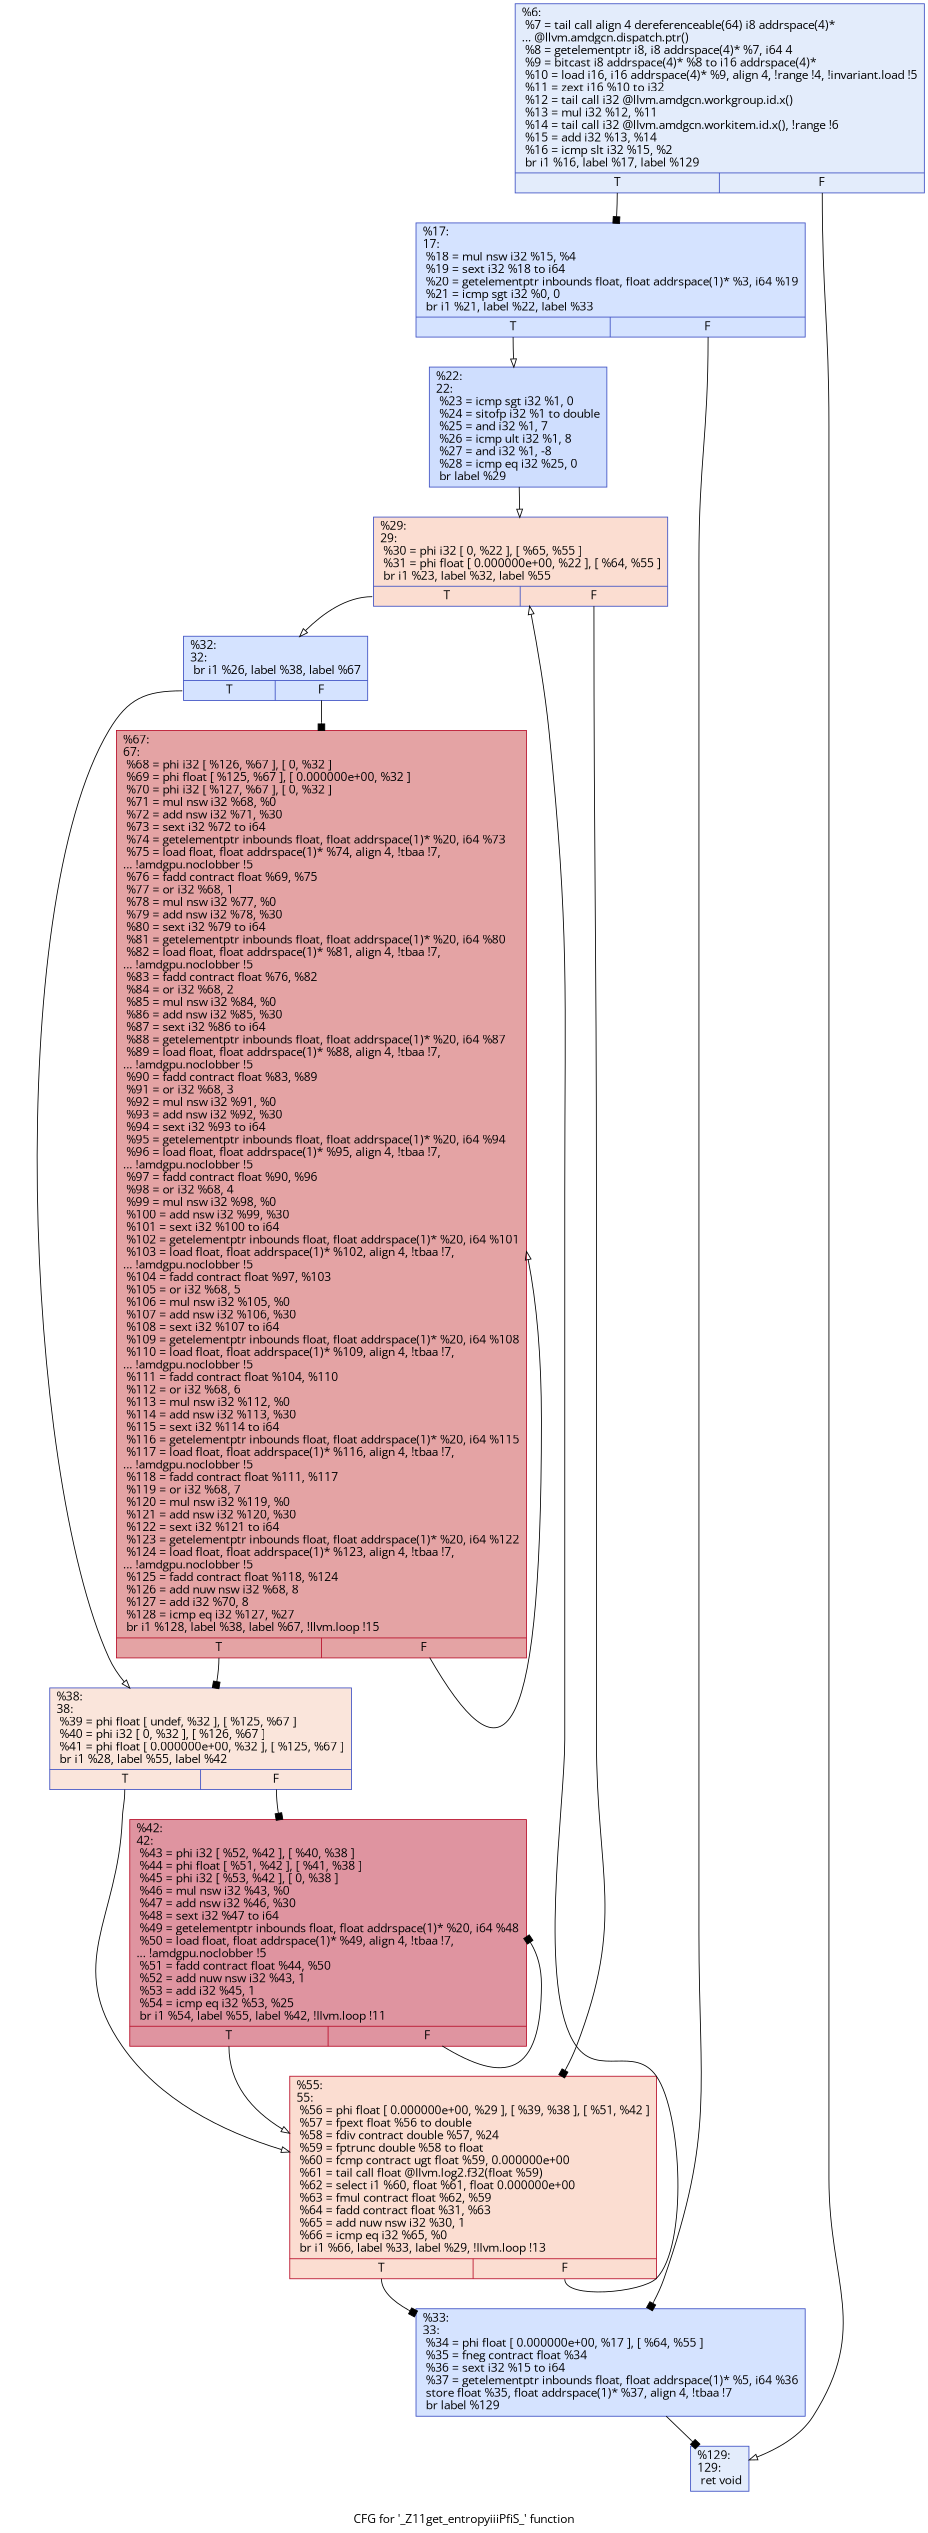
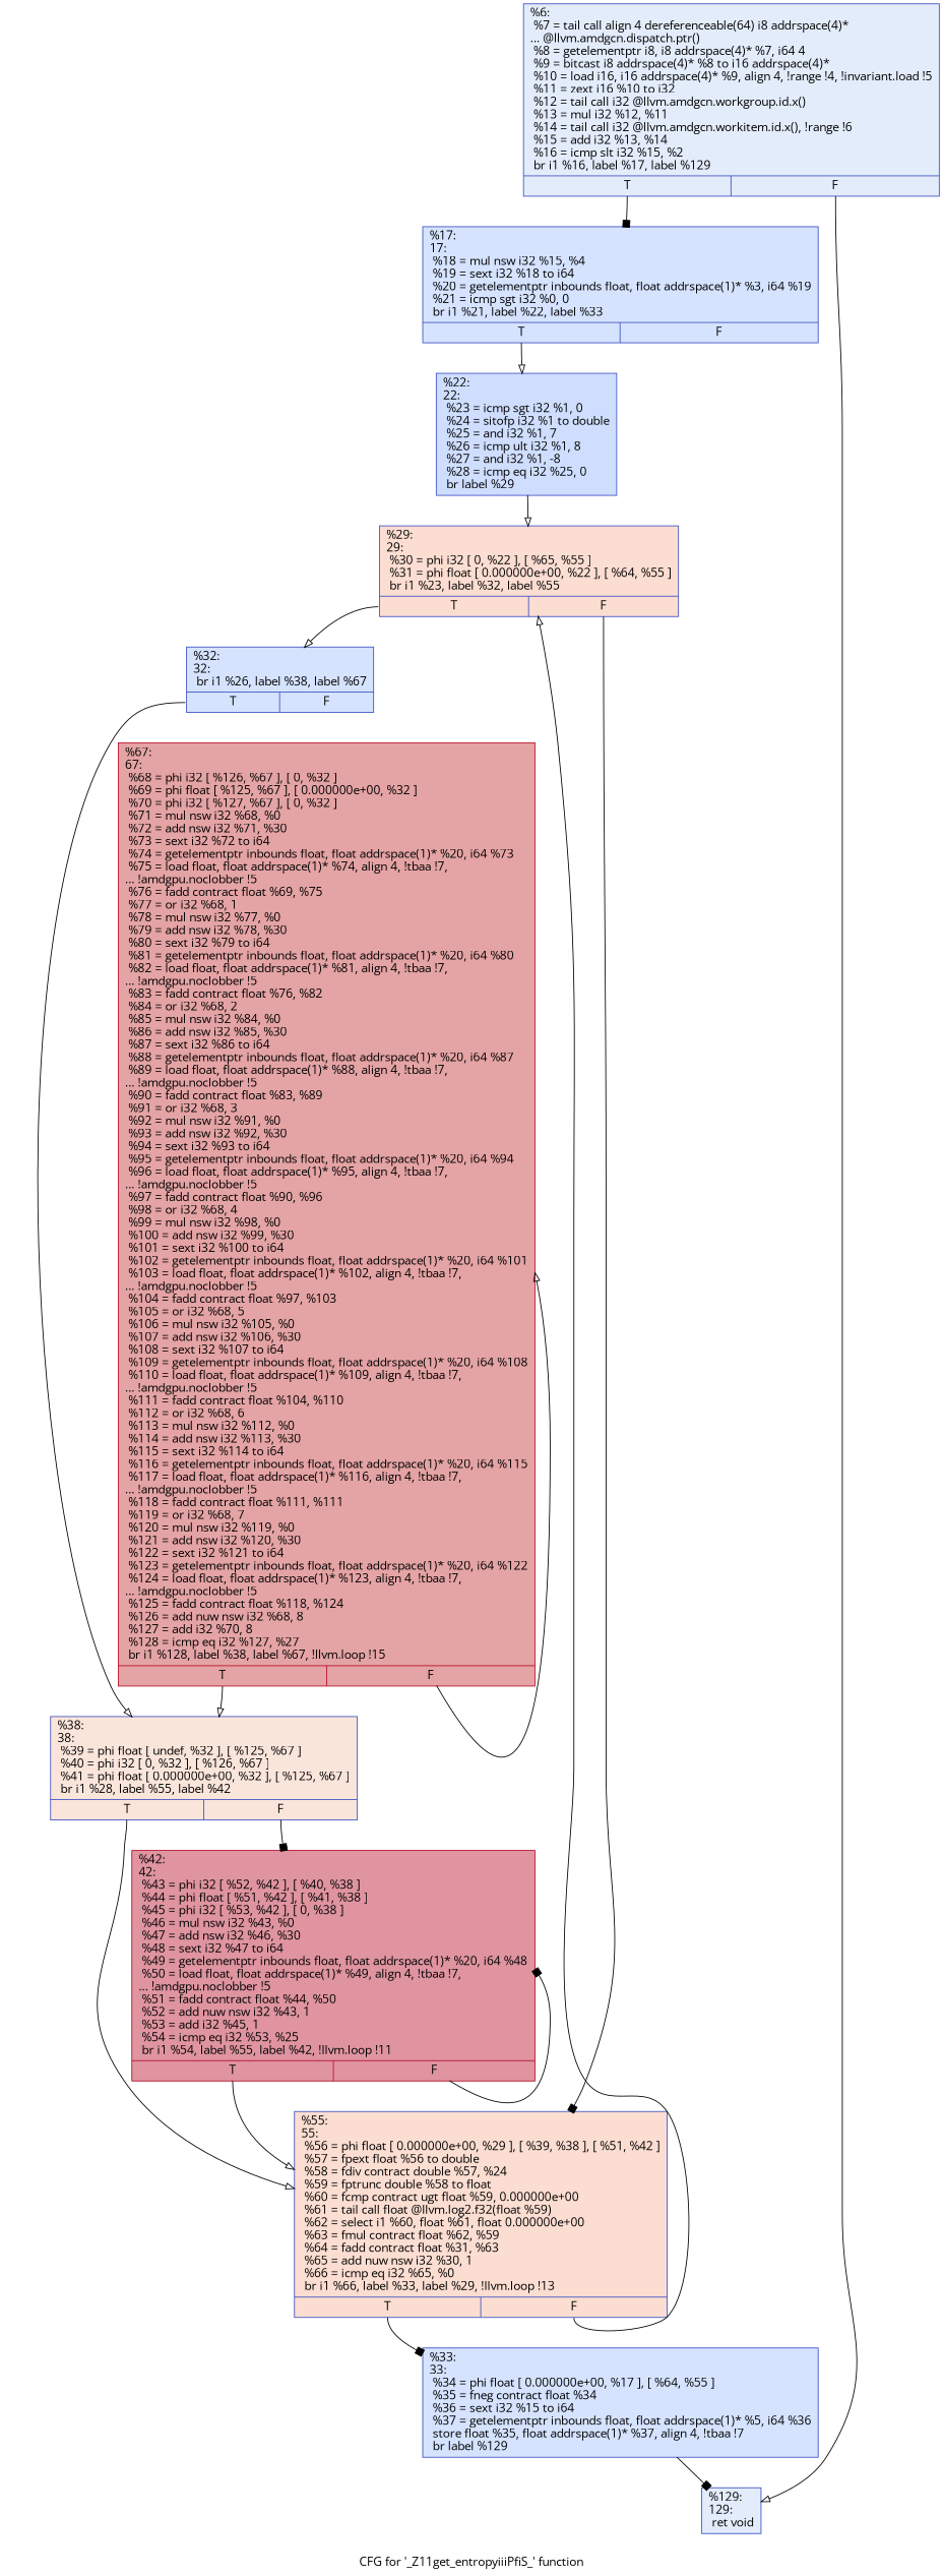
  digraph {
    fontname="Open Sans"
    label="CFG for '_Z11get_entropyiiiPfiS_' function"
    node [color="#3d50c3ff" fillcolor="#a1c0ff70" fontname="Open Sans" shape=record style=filled]
    edge [arrowhead=box fontname="Open Sans" tailport=s0]
    n1 [fillcolor="#bfd3f670" label="{%6:\l  %7 = tail call align 4 dereferenceable(64) i8 addrspace(4)*\l... @llvm.amdgcn.dispatch.ptr()\l  %8 = getelementptr i8, i8 addrspace(4)* %7, i64 4\l  %9 = bitcast i8 addrspace(4)* %8 to i16 addrspace(4)*\l  %10 = load i16, i16 addrspace(4)* %9, align 4, !range !4, !invariant.load !5\l  %11 = zext i16 %10 to i32\l  %12 = tail call i32 @llvm.amdgcn.workgroup.id.x()\l  %13 = mul i32 %12, %11\l  %14 = tail call i32 @llvm.amdgcn.workitem.id.x(), !range !6\l  %15 = add i32 %13, %14\l  %16 = icmp slt i32 %15, %2\l  br i1 %16, label %17, label %129\l|{<s0>T|<s1>F}}"]
    n2 [label="{%17:\l17:                                               \l  %18 = mul nsw i32 %15, %4\l  %19 = sext i32 %18 to i64\l  %20 = getelementptr inbounds float, float addrspace(1)* %3, i64 %19\l  %21 = icmp sgt i32 %0, 0\l  br i1 %21, label %22, label %33\l|{<s0>T|<s1>F}}"]
    n3 [fillcolor="#bfd3f670" label="{%129:\l129:                                              \l  ret void\l}"]
    n4 [fillcolor="#93b5fe70" label="{%22:\l22:                                               \l  %23 = icmp sgt i32 %1, 0\l  %24 = sitofp i32 %1 to double\l  %25 = and i32 %1, 7\l  %26 = icmp ult i32 %1, 8\l  %27 = and i32 %1, -8\l  %28 = icmp eq i32 %25, 0\l  br label %29\l}"]
    n5 [label="{%33:\l33:                                               \l  %34 = phi float [ 0.000000e+00, %17 ], [ %64, %55 ]\l  %35 = fneg contract float %34\l  %36 = sext i32 %15 to i64\l  %37 = getelementptr inbounds float, float addrspace(1)* %5, i64 %36\l  store float %35, float addrspace(1)* %37, align 4, !tbaa !7\l  br label %129\l}"]
    n6 [fillcolor="#f7b39670" label="{%29:\l29:                                               \l  %30 = phi i32 [ 0, %22 ], [ %65, %55 ]\l  %31 = phi float [ 0.000000e+00, %22 ], [ %64, %55 ]\l  br i1 %23, label %32, label %55\l|{<s0>T|<s1>F}}"]
    n7 [label="{%32:\l32:                                               \l  br i1 %26, label %38, label %67\l|{<s0>T|<s1>F}}"]
-   n8 [color="#b70d28ff" fillcolor="#f7b39670" label="{%55:\l55:                                               \l  %56 = phi float [ 0.000000e+00, %29 ], [ %39, %38 ], [ %51, %42 ]\l  %57 = fpext float %56 to double\l  %58 = fdiv contract double %57, %24\l  %59 = fptrunc double %58 to float\l  %60 = fcmp contract ugt float %59, 0.000000e+00\l  %61 = tail call float @llvm.log2.f32(float %59)\l  %62 = select i1 %60, float %61, float 0.000000e+00\l  %63 = fmul contract float %62, %59\l  %64 = fadd contract float %31, %63\l  %65 = add nuw nsw i32 %30, 1\l  %66 = icmp eq i32 %65, %0\l  br i1 %66, label %33, label %29, !llvm.loop !13\l|{<s0>T|<s1>F}}"]
+   n8 [fillcolor="#f7b39670" label="{%55:\l55:                                               \l  %56 = phi float [ 0.000000e+00, %29 ], [ %39, %38 ], [ %51, %42 ]\l  %57 = fpext float %56 to double\l  %58 = fdiv contract double %57, %24\l  %59 = fptrunc double %58 to float\l  %60 = fcmp contract ugt float %59, 0.000000e+00\l  %61 = tail call float @llvm.log2.f32(float %59)\l  %62 = select i1 %60, float %61, float 0.000000e+00\l  %63 = fmul contract float %62, %59\l  %64 = fadd contract float %31, %63\l  %65 = add nuw nsw i32 %30, 1\l  %66 = icmp eq i32 %65, %0\l  br i1 %66, label %33, label %29, !llvm.loop !13\l|{<s0>T|<s1>F}}"]
    n9 [fillcolor="#f4c5ad70" label="{%38:\l38:                                               \l  %39 = phi float [ undef, %32 ], [ %125, %67 ]\l  %40 = phi i32 [ 0, %32 ], [ %126, %67 ]\l  %41 = phi float [ 0.000000e+00, %32 ], [ %125, %67 ]\l  br i1 %28, label %55, label %42\l|{<s0>T|<s1>F}}"]
-   n10 [color="#b70d28ff" fillcolor="#c32e3170" label="{%67:\l67:                                               \l  %68 = phi i32 [ %126, %67 ], [ 0, %32 ]\l  %69 = phi float [ %125, %67 ], [ 0.000000e+00, %32 ]\l  %70 = phi i32 [ %127, %67 ], [ 0, %32 ]\l  %71 = mul nsw i32 %68, %0\l  %72 = add nsw i32 %71, %30\l  %73 = sext i32 %72 to i64\l  %74 = getelementptr inbounds float, float addrspace(1)* %20, i64 %73\l  %75 = load float, float addrspace(1)* %74, align 4, !tbaa !7,\l... !amdgpu.noclobber !5\l  %76 = fadd contract float %69, %75\l  %77 = or i32 %68, 1\l  %78 = mul nsw i32 %77, %0\l  %79 = add nsw i32 %78, %30\l  %80 = sext i32 %79 to i64\l  %81 = getelementptr inbounds float, float addrspace(1)* %20, i64 %80\l  %82 = load float, float addrspace(1)* %81, align 4, !tbaa !7,\l... !amdgpu.noclobber !5\l  %83 = fadd contract float %76, %82\l  %84 = or i32 %68, 2\l  %85 = mul nsw i32 %84, %0\l  %86 = add nsw i32 %85, %30\l  %87 = sext i32 %86 to i64\l  %88 = getelementptr inbounds float, float addrspace(1)* %20, i64 %87\l  %89 = load float, float addrspace(1)* %88, align 4, !tbaa !7,\l... !amdgpu.noclobber !5\l  %90 = fadd contract float %83, %89\l  %91 = or i32 %68, 3\l  %92 = mul nsw i32 %91, %0\l  %93 = add nsw i32 %92, %30\l  %94 = sext i32 %93 to i64\l  %95 = getelementptr inbounds float, float addrspace(1)* %20, i64 %94\l  %96 = load float, float addrspace(1)* %95, align 4, !tbaa !7,\l... !amdgpu.noclobber !5\l  %97 = fadd contract float %90, %96\l  %98 = or i32 %68, 4\l  %99 = mul nsw i32 %98, %0\l  %100 = add nsw i32 %99, %30\l  %101 = sext i32 %100 to i64\l  %102 = getelementptr inbounds float, float addrspace(1)* %20, i64 %101\l  %103 = load float, float addrspace(1)* %102, align 4, !tbaa !7,\l... !amdgpu.noclobber !5\l  %104 = fadd contract float %97, %103\l  %105 = or i32 %68, 5\l  %106 = mul nsw i32 %105, %0\l  %107 = add nsw i32 %106, %30\l  %108 = sext i32 %107 to i64\l  %109 = getelementptr inbounds float, float addrspace(1)* %20, i64 %108\l  %110 = load float, float addrspace(1)* %109, align 4, !tbaa !7,\l... !amdgpu.noclobber !5\l  %111 = fadd contract float %104, %110\l  %112 = or i32 %68, 6\l  %113 = mul nsw i32 %112, %0\l  %114 = add nsw i32 %113, %30\l  %115 = sext i32 %114 to i64\l  %116 = getelementptr inbounds float, float addrspace(1)* %20, i64 %115\l  %117 = load float, float addrspace(1)* %116, align 4, !tbaa !7,\l... !amdgpu.noclobber !5\l  %118 = fadd contract float %111, %117\l  %119 = or i32 %68, 7\l  %120 = mul nsw i32 %119, %0\l  %121 = add nsw i32 %120, %30\l  %122 = sext i32 %121 to i64\l  %123 = getelementptr inbounds float, float addrspace(1)* %20, i64 %122\l  %124 = load float, float addrspace(1)* %123, align 4, !tbaa !7,\l... !amdgpu.noclobber !5\l  %125 = fadd contract float %118, %124\l  %126 = add nuw nsw i32 %68, 8\l  %127 = add i32 %70, 8\l  %128 = icmp eq i32 %127, %27\l  br i1 %128, label %38, label %67, !llvm.loop !15\l|{<s0>T|<s1>F}}"]
+   n10 [color="#b70d28ff" fillcolor="#c32e3170" label="{%67:\l67:                                               \l  %68 = phi i32 [ %126, %67 ], [ 0, %32 ]\l  %69 = phi float [ %125, %67 ], [ 0.000000e+00, %32 ]\l  %70 = phi i32 [ %127, %67 ], [ 0, %32 ]\l  %71 = mul nsw i32 %68, %0\l  %72 = add nsw i32 %71, %30\l  %73 = sext i32 %72 to i64\l  %74 = getelementptr inbounds float, float addrspace(1)* %20, i64 %73\l  %75 = load float, float addrspace(1)* %74, align 4, !tbaa !7,\l... !amdgpu.noclobber !5\l  %76 = fadd contract float %69, %75\l  %77 = or i32 %68, 1\l  %78 = mul nsw i32 %77, %0\l  %79 = add nsw i32 %78, %30\l  %80 = sext i32 %79 to i64\l  %81 = getelementptr inbounds float, float addrspace(1)* %20, i64 %80\l  %82 = load float, float addrspace(1)* %81, align 4, !tbaa !7,\l... !amdgpu.noclobber !5\l  %83 = fadd contract float %76, %82\l  %84 = or i32 %68, 2\l  %85 = mul nsw i32 %84, %0\l  %86 = add nsw i32 %85, %30\l  %87 = sext i32 %86 to i64\l  %88 = getelementptr inbounds float, float addrspace(1)* %20, i64 %87\l  %89 = load float, float addrspace(1)* %88, align 4, !tbaa !7,\l... !amdgpu.noclobber !5\l  %90 = fadd contract float %83, %89\l  %91 = or i32 %68, 3\l  %92 = mul nsw i32 %91, %0\l  %93 = add nsw i32 %92, %30\l  %94 = sext i32 %93 to i64\l  %95 = getelementptr inbounds float, float addrspace(1)* %20, i64 %94\l  %96 = load float, float addrspace(1)* %95, align 4, !tbaa !7,\l... !amdgpu.noclobber !5\l  %97 = fadd contract float %90, %96\l  %98 = or i32 %68, 4\l  %99 = mul nsw i32 %98, %0\l  %100 = add nsw i32 %99, %30\l  %101 = sext i32 %100 to i64\l  %102 = getelementptr inbounds float, float addrspace(1)* %20, i64 %101\l  %103 = load float, float addrspace(1)* %102, align 4, !tbaa !7,\l... !amdgpu.noclobber !5\l  %104 = fadd contract float %97, %103\l  %105 = or i32 %68, 5\l  %106 = mul nsw i32 %105, %0\l  %107 = add nsw i32 %106, %30\l  %108 = sext i32 %107 to i64\l  %109 = getelementptr inbounds float, float addrspace(1)* %20, i64 %108\l  %110 = load float, float addrspace(1)* %109, align 4, !tbaa !7,\l... !amdgpu.noclobber !5\l  %111 = fadd contract float %104, %110\l  %112 = or i32 %68, 6\l  %113 = mul nsw i32 %112, %0\l  %114 = add nsw i32 %113, %30\l  %115 = sext i32 %114 to i64\l  %116 = getelementptr inbounds float, float addrspace(1)* %20, i64 %115\l  %117 = load float, float addrspace(1)* %116, align 4, !tbaa !7,\l... !amdgpu.noclobber !5\l  %118 = fadd contract float %111, %111\l  %119 = or i32 %68, 7\l  %120 = mul nsw i32 %119, %0\l  %121 = add nsw i32 %120, %30\l  %122 = sext i32 %121 to i64\l  %123 = getelementptr inbounds float, float addrspace(1)* %20, i64 %122\l  %124 = load float, float addrspace(1)* %123, align 4, !tbaa !7,\l... !amdgpu.noclobber !5\l  %125 = fadd contract float %118, %124\l  %126 = add nuw nsw i32 %68, 8\l  %127 = add i32 %70, 8\l  %128 = icmp eq i32 %127, %27\l  br i1 %128, label %38, label %67, !llvm.loop !15\l|{<s0>T|<s1>F}}"]
    n11 [color="#b70d28ff" fillcolor="#b70d2870" label="{%42:\l42:                                               \l  %43 = phi i32 [ %52, %42 ], [ %40, %38 ]\l  %44 = phi float [ %51, %42 ], [ %41, %38 ]\l  %45 = phi i32 [ %53, %42 ], [ 0, %38 ]\l  %46 = mul nsw i32 %43, %0\l  %47 = add nsw i32 %46, %30\l  %48 = sext i32 %47 to i64\l  %49 = getelementptr inbounds float, float addrspace(1)* %20, i64 %48\l  %50 = load float, float addrspace(1)* %49, align 4, !tbaa !7,\l... !amdgpu.noclobber !5\l  %51 = fadd contract float %44, %50\l  %52 = add nuw nsw i32 %43, 1\l  %53 = add i32 %45, 1\l  %54 = icmp eq i32 %53, %25\l  br i1 %54, label %55, label %42, !llvm.loop !11\l|{<s0>T|<s1>F}}"]
    n1 -> n2
    n1 -> n3 [arrowhead=onormal tailport=s1]
    n2 -> n4 [arrowhead=onormal]
-   n2 -> n5 [tailport=s1]
    n4 -> n6 [arrowhead=onormal]
    n5 -> n3
    n6 -> n7 [arrowhead=onormal]
    n6 -> n8 [tailport=s1]
    n7 -> n9 [arrowhead=onormal]
-   n7 -> n10 [tailport=s1]
    n8 -> n5
    n8 -> n6 [arrowhead=onormal tailport=s1]
    n9 -> n8 [arrowhead=onormal]
    n9 -> n11 [tailport=s1]
-   n10 -> n9
+   n10 -> n9 [arrowhead=onormal]
    n10 -> n10 [arrowhead=onormal tailport=s1]
    n11 -> n8 [arrowhead=onormal]
    n11 -> n11 [tailport=s1]
  }
